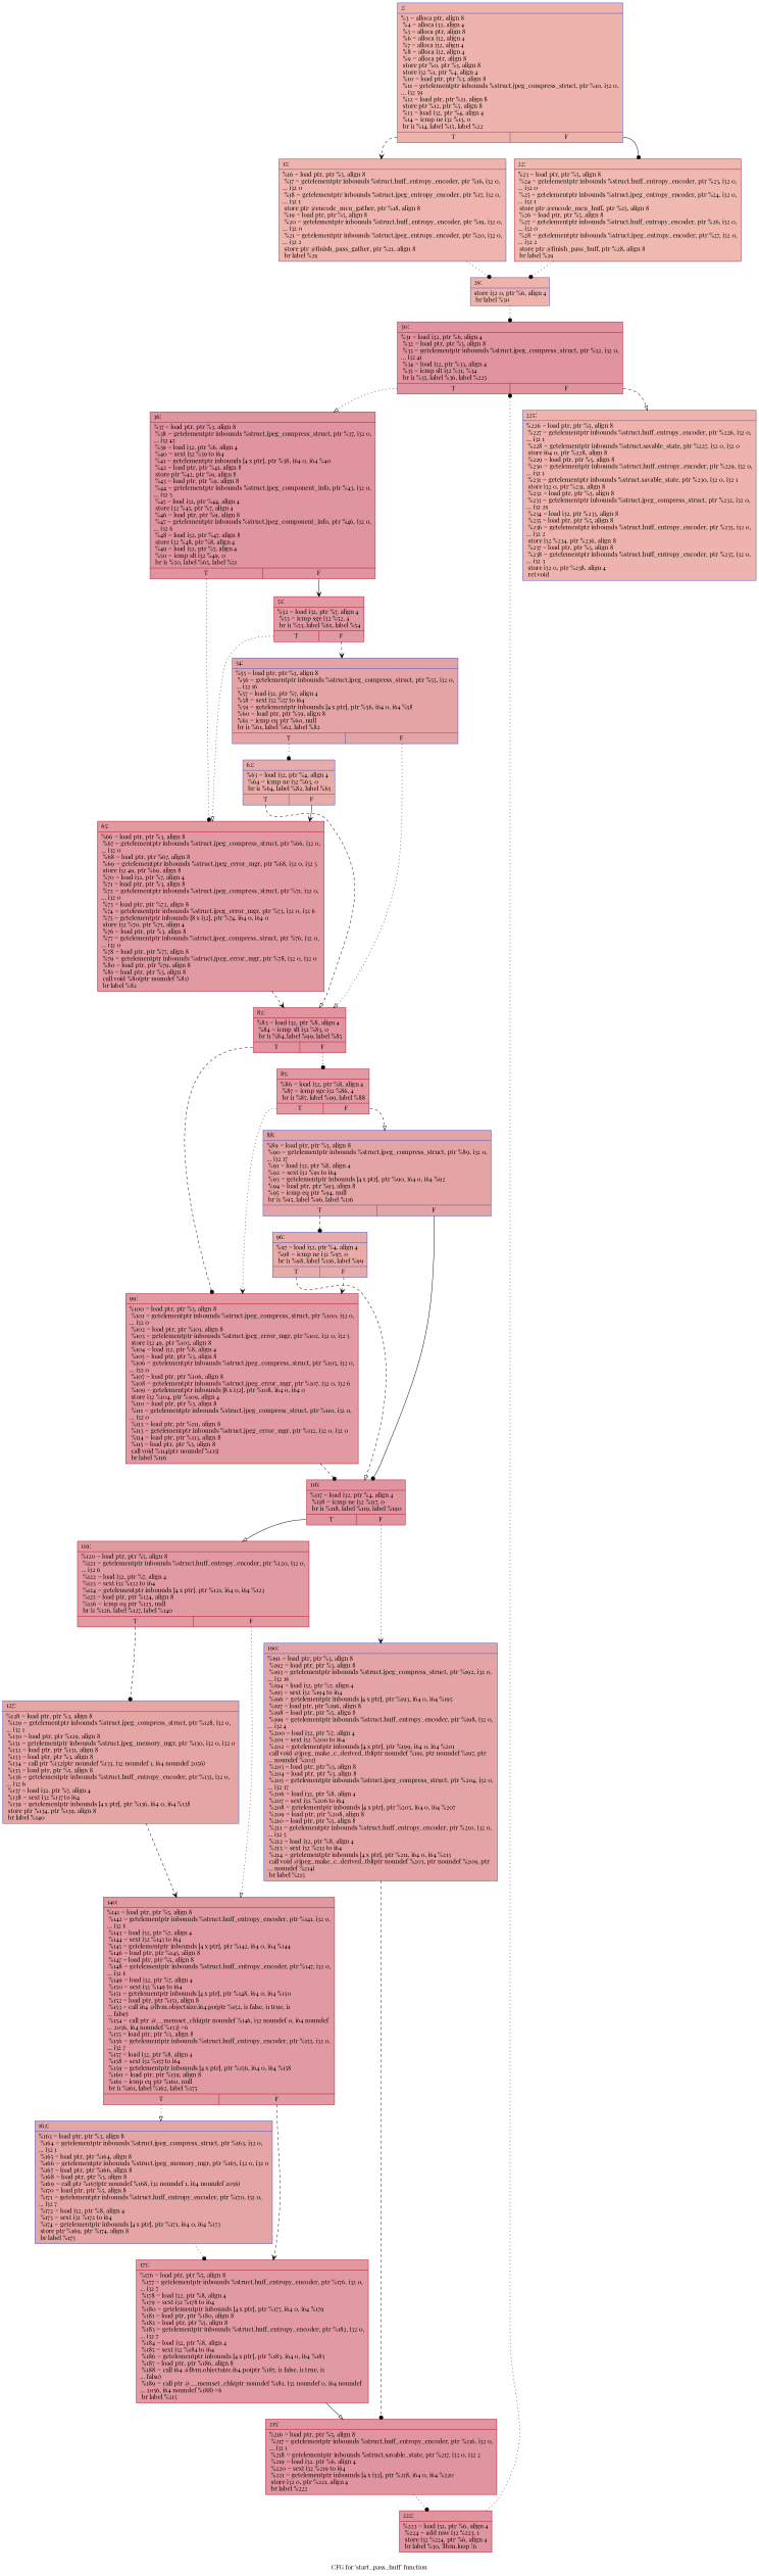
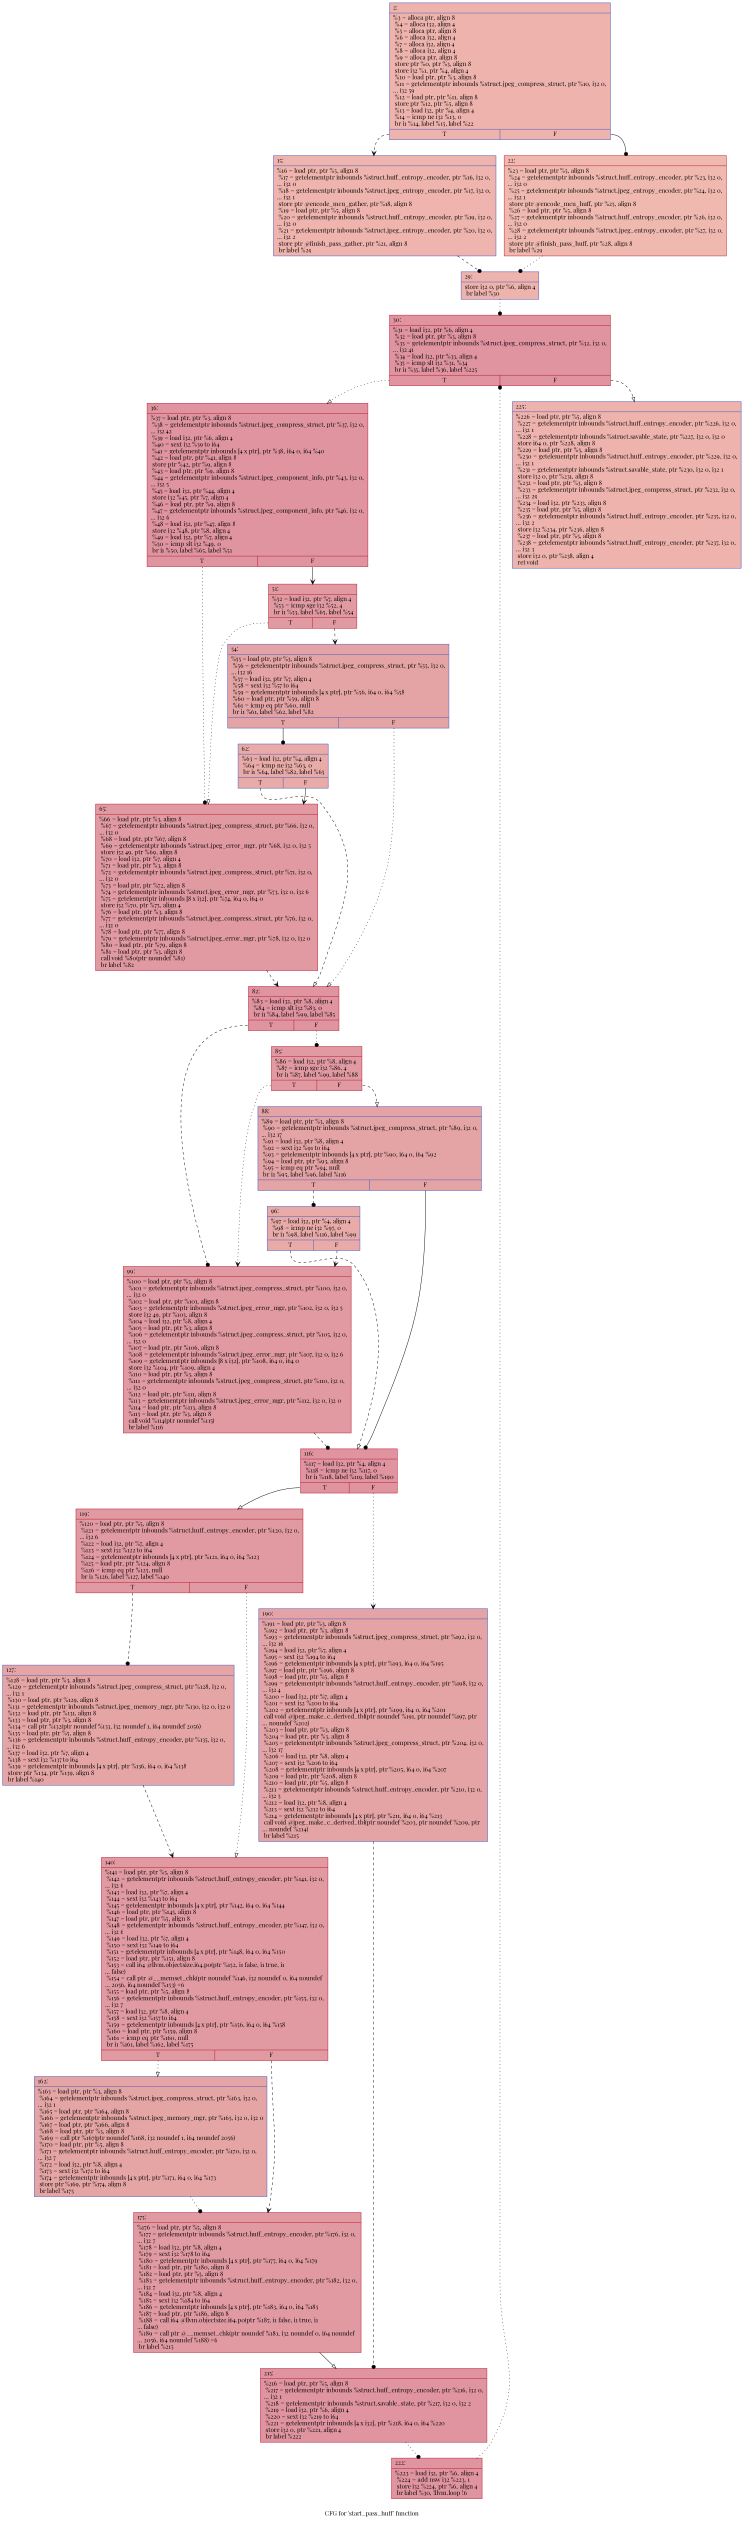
  digraph {
    fontname="Playfair Display"
    label="CFG for 'start_pass_huff' function"
    node [color="#b70d28ff" fillcolor="#bb1b2c70" fontname="Playfair Display" shape=record style=filled]
    edge [arrowhead=dot fontname="Playfair Display" style=dashed tailport=s0]
    n1 [color="#3d50c3ff" fillcolor="#d6524470" label="{2:\l|  %3 = alloca ptr, align 8\l  %4 = alloca i32, align 4\l  %5 = alloca ptr, align 8\l  %6 = alloca i32, align 4\l  %7 = alloca i32, align 4\l  %8 = alloca i32, align 4\l  %9 = alloca ptr, align 8\l  store ptr %0, ptr %3, align 8\l  store i32 %1, ptr %4, align 4\l  %10 = load ptr, ptr %3, align 8\l  %11 = getelementptr inbounds %struct.jpeg_compress_struct, ptr %10, i32 0,\l... i32 59\l  %12 = load ptr, ptr %11, align 8\l  store ptr %12, ptr %5, align 8\l  %13 = load i32, ptr %4, align 4\l  %14 = icmp ne i32 %13, 0\l  br i1 %14, label %15, label %22\l|{<s0>T|<s1>F}}"]
    n2 [color="#3d50c3ff" fillcolor="#d8564670" label="{15:\l|  %16 = load ptr, ptr %5, align 8\l  %17 = getelementptr inbounds %struct.huff_entropy_encoder, ptr %16, i32 0,\l... i32 0\l  %18 = getelementptr inbounds %struct.jpeg_entropy_encoder, ptr %17, i32 0,\l... i32 1\l  store ptr @encode_mcu_gather, ptr %18, align 8\l  %19 = load ptr, ptr %5, align 8\l  %20 = getelementptr inbounds %struct.huff_entropy_encoder, ptr %19, i32 0,\l... i32 0\l  %21 = getelementptr inbounds %struct.jpeg_entropy_encoder, ptr %20, i32 0,\l... i32 2\l  store ptr @finish_pass_gather, ptr %21, align 8\l  br label %29\l}"]
    n3 [fillcolor="#de614d70" label="{22:\l|  %23 = load ptr, ptr %5, align 8\l  %24 = getelementptr inbounds %struct.huff_entropy_encoder, ptr %23, i32 0,\l... i32 0\l  %25 = getelementptr inbounds %struct.jpeg_entropy_encoder, ptr %24, i32 0,\l... i32 1\l  store ptr @encode_mcu_huff, ptr %25, align 8\l  %26 = load ptr, ptr %5, align 8\l  %27 = getelementptr inbounds %struct.huff_entropy_encoder, ptr %26, i32 0,\l... i32 0\l  %28 = getelementptr inbounds %struct.jpeg_entropy_encoder, ptr %27, i32 0,\l... i32 2\l  store ptr @finish_pass_huff, ptr %28, align 8\l  br label %29\l}"]
    n4 [color="#3d50c3ff" fillcolor="#d6524470" label="{29:\l|  store i32 0, ptr %6, align 4\l  br label %30\l}"]
    n5 [fillcolor="#b70d2870" label="{30:\l|  %31 = load i32, ptr %6, align 4\l  %32 = load ptr, ptr %3, align 8\l  %33 = getelementptr inbounds %struct.jpeg_compress_struct, ptr %32, i32 0,\l... i32 41\l  %34 = load i32, ptr %33, align 4\l  %35 = icmp slt i32 %31, %34\l  br i1 %35, label %36, label %225\l|{<s0>T|<s1>F}}"]
    n6 [fillcolor="#b70d2870" label="{36:\l|  %37 = load ptr, ptr %3, align 8\l  %38 = getelementptr inbounds %struct.jpeg_compress_struct, ptr %37, i32 0,\l... i32 42\l  %39 = load i32, ptr %6, align 4\l  %40 = sext i32 %39 to i64\l  %41 = getelementptr inbounds [4 x ptr], ptr %38, i64 0, i64 %40\l  %42 = load ptr, ptr %41, align 8\l  store ptr %42, ptr %9, align 8\l  %43 = load ptr, ptr %9, align 8\l  %44 = getelementptr inbounds %struct.jpeg_component_info, ptr %43, i32 0,\l... i32 5\l  %45 = load i32, ptr %44, align 4\l  store i32 %45, ptr %7, align 4\l  %46 = load ptr, ptr %9, align 8\l  %47 = getelementptr inbounds %struct.jpeg_component_info, ptr %46, i32 0,\l... i32 6\l  %48 = load i32, ptr %47, align 8\l  store i32 %48, ptr %8, align 4\l  %49 = load i32, ptr %7, align 4\l  %50 = icmp slt i32 %49, 0\l  br i1 %50, label %65, label %51\l|{<s0>T|<s1>F}}"]
    n7 [color="#3d50c3ff" fillcolor="#d6524470" label="{225:\l|  %226 = load ptr, ptr %5, align 8\l  %227 = getelementptr inbounds %struct.huff_entropy_encoder, ptr %226, i32 0,\l... i32 1\l  %228 = getelementptr inbounds %struct.savable_state, ptr %227, i32 0, i32 0\l  store i64 0, ptr %228, align 8\l  %229 = load ptr, ptr %5, align 8\l  %230 = getelementptr inbounds %struct.huff_entropy_encoder, ptr %229, i32 0,\l... i32 1\l  %231 = getelementptr inbounds %struct.savable_state, ptr %230, i32 0, i32 1\l  store i32 0, ptr %231, align 8\l  %232 = load ptr, ptr %3, align 8\l  %233 = getelementptr inbounds %struct.jpeg_compress_struct, ptr %232, i32 0,\l... i32 29\l  %234 = load i32, ptr %233, align 8\l  %235 = load ptr, ptr %5, align 8\l  %236 = getelementptr inbounds %struct.huff_entropy_encoder, ptr %235, i32 0,\l... i32 2\l  store i32 %234, ptr %236, align 8\l  %237 = load ptr, ptr %5, align 8\l  %238 = getelementptr inbounds %struct.huff_entropy_encoder, ptr %237, i32 0,\l... i32 3\l  store i32 0, ptr %238, align 4\l  ret void\l}"]
    n8 [label="{65:\l|  %66 = load ptr, ptr %3, align 8\l  %67 = getelementptr inbounds %struct.jpeg_compress_struct, ptr %66, i32 0,\l... i32 0\l  %68 = load ptr, ptr %67, align 8\l  %69 = getelementptr inbounds %struct.jpeg_error_mgr, ptr %68, i32 0, i32 5\l  store i32 49, ptr %69, align 8\l  %70 = load i32, ptr %7, align 4\l  %71 = load ptr, ptr %3, align 8\l  %72 = getelementptr inbounds %struct.jpeg_compress_struct, ptr %71, i32 0,\l... i32 0\l  %73 = load ptr, ptr %72, align 8\l  %74 = getelementptr inbounds %struct.jpeg_error_mgr, ptr %73, i32 0, i32 6\l  %75 = getelementptr inbounds [8 x i32], ptr %74, i64 0, i64 0\l  store i32 %70, ptr %75, align 4\l  %76 = load ptr, ptr %3, align 8\l  %77 = getelementptr inbounds %struct.jpeg_compress_struct, ptr %76, i32 0,\l... i32 0\l  %78 = load ptr, ptr %77, align 8\l  %79 = getelementptr inbounds %struct.jpeg_error_mgr, ptr %78, i32 0, i32 0\l  %80 = load ptr, ptr %79, align 8\l  %81 = load ptr, ptr %3, align 8\l  call void %80(ptr noundef %81)\l  br label %82\l}"]
    n9 [label="{51:\l|  %52 = load i32, ptr %7, align 4\l  %53 = icmp sge i32 %52, 4\l  br i1 %53, label %65, label %54\l|{<s0>T|<s1>F}}"]
    n10 [fillcolor="#b70d2870" label="{82:\l|  %83 = load i32, ptr %8, align 4\l  %84 = icmp slt i32 %83, 0\l  br i1 %84, label %99, label %85\l|{<s0>T|<s1>F}}"]
    n11 [color="#3d50c3ff" fillcolor="#c32e3170" label="{54:\l|  %55 = load ptr, ptr %3, align 8\l  %56 = getelementptr inbounds %struct.jpeg_compress_struct, ptr %55, i32 0,\l... i32 16\l  %57 = load i32, ptr %7, align 4\l  %58 = sext i32 %57 to i64\l  %59 = getelementptr inbounds [4 x ptr], ptr %56, i64 0, i64 %58\l  %60 = load ptr, ptr %59, align 8\l  %61 = icmp eq ptr %60, null\l  br i1 %61, label %62, label %82\l|{<s0>T|<s1>F}}"]
    n12 [label="{99:\l|  %100 = load ptr, ptr %3, align 8\l  %101 = getelementptr inbounds %struct.jpeg_compress_struct, ptr %100, i32 0,\l... i32 0\l  %102 = load ptr, ptr %101, align 8\l  %103 = getelementptr inbounds %struct.jpeg_error_mgr, ptr %102, i32 0, i32 5\l  store i32 49, ptr %103, align 8\l  %104 = load i32, ptr %8, align 4\l  %105 = load ptr, ptr %3, align 8\l  %106 = getelementptr inbounds %struct.jpeg_compress_struct, ptr %105, i32 0,\l... i32 0\l  %107 = load ptr, ptr %106, align 8\l  %108 = getelementptr inbounds %struct.jpeg_error_mgr, ptr %107, i32 0, i32 6\l  %109 = getelementptr inbounds [8 x i32], ptr %108, i64 0, i64 0\l  store i32 %104, ptr %109, align 4\l  %110 = load ptr, ptr %3, align 8\l  %111 = getelementptr inbounds %struct.jpeg_compress_struct, ptr %110, i32 0,\l... i32 0\l  %112 = load ptr, ptr %111, align 8\l  %113 = getelementptr inbounds %struct.jpeg_error_mgr, ptr %112, i32 0, i32 0\l  %114 = load ptr, ptr %113, align 8\l  %115 = load ptr, ptr %3, align 8\l  call void %114(ptr noundef %115)\l  br label %116\l}"]
    n13 [label="{85:\l|  %86 = load i32, ptr %8, align 4\l  %87 = icmp sge i32 %86, 4\l  br i1 %87, label %99, label %88\l|{<s0>T|<s1>F}}"]
    n14 [color="#3d50c3ff" fillcolor="#cc403a70" label="{62:\l|  %63 = load i32, ptr %4, align 4\l  %64 = icmp ne i32 %63, 0\l  br i1 %64, label %82, label %65\l|{<s0>T|<s1>F}}"]
    n15 [fillcolor="#b70d2870" label="{116:\l|  %117 = load i32, ptr %4, align 4\l  %118 = icmp ne i32 %117, 0\l  br i1 %118, label %119, label %190\l|{<s0>T|<s1>F}}"]
    n16 [color="#3d50c3ff" fillcolor="#c32e3170" label="{88:\l|  %89 = load ptr, ptr %3, align 8\l  %90 = getelementptr inbounds %struct.jpeg_compress_struct, ptr %89, i32 0,\l... i32 17\l  %91 = load i32, ptr %8, align 4\l  %92 = sext i32 %91 to i64\l  %93 = getelementptr inbounds [4 x ptr], ptr %90, i64 0, i64 %92\l  %94 = load ptr, ptr %93, align 8\l  %95 = icmp eq ptr %94, null\l  br i1 %95, label %96, label %116\l|{<s0>T|<s1>F}}"]
    n17 [label="{119:\l|  %120 = load ptr, ptr %5, align 8\l  %121 = getelementptr inbounds %struct.huff_entropy_encoder, ptr %120, i32 0,\l... i32 6\l  %122 = load i32, ptr %7, align 4\l  %123 = sext i32 %122 to i64\l  %124 = getelementptr inbounds [4 x ptr], ptr %121, i64 0, i64 %123\l  %125 = load ptr, ptr %124, align 8\l  %126 = icmp eq ptr %125, null\l  br i1 %126, label %127, label %140\l|{<s0>T|<s1>F}}"]
    n18 [color="#3d50c3ff" fillcolor="#c32e3170" label="{190:\l|  %191 = load ptr, ptr %3, align 8\l  %192 = load ptr, ptr %3, align 8\l  %193 = getelementptr inbounds %struct.jpeg_compress_struct, ptr %192, i32 0,\l... i32 16\l  %194 = load i32, ptr %7, align 4\l  %195 = sext i32 %194 to i64\l  %196 = getelementptr inbounds [4 x ptr], ptr %193, i64 0, i64 %195\l  %197 = load ptr, ptr %196, align 8\l  %198 = load ptr, ptr %5, align 8\l  %199 = getelementptr inbounds %struct.huff_entropy_encoder, ptr %198, i32 0,\l... i32 4\l  %200 = load i32, ptr %7, align 4\l  %201 = sext i32 %200 to i64\l  %202 = getelementptr inbounds [4 x ptr], ptr %199, i64 0, i64 %201\l  call void @jpeg_make_c_derived_tbl(ptr noundef %191, ptr noundef %197, ptr\l... noundef %202)\l  %203 = load ptr, ptr %3, align 8\l  %204 = load ptr, ptr %3, align 8\l  %205 = getelementptr inbounds %struct.jpeg_compress_struct, ptr %204, i32 0,\l... i32 17\l  %206 = load i32, ptr %8, align 4\l  %207 = sext i32 %206 to i64\l  %208 = getelementptr inbounds [4 x ptr], ptr %205, i64 0, i64 %207\l  %209 = load ptr, ptr %208, align 8\l  %210 = load ptr, ptr %5, align 8\l  %211 = getelementptr inbounds %struct.huff_entropy_encoder, ptr %210, i32 0,\l... i32 5\l  %212 = load i32, ptr %8, align 4\l  %213 = sext i32 %212 to i64\l  %214 = getelementptr inbounds [4 x ptr], ptr %211, i64 0, i64 %213\l  call void @jpeg_make_c_derived_tbl(ptr noundef %203, ptr noundef %209, ptr\l... noundef %214)\l  br label %215\l}"]
    n19 [color="#3d50c3ff" fillcolor="#cc403a70" label="{96:\l|  %97 = load i32, ptr %4, align 4\l  %98 = icmp ne i32 %97, 0\l  br i1 %98, label %116, label %99\l|{<s0>T|<s1>F}}"]
    n20 [color="#3d50c3ff" fillcolor="#c5333470" label="{127:\l|  %128 = load ptr, ptr %3, align 8\l  %129 = getelementptr inbounds %struct.jpeg_compress_struct, ptr %128, i32 0,\l... i32 1\l  %130 = load ptr, ptr %129, align 8\l  %131 = getelementptr inbounds %struct.jpeg_memory_mgr, ptr %130, i32 0, i32 0\l  %132 = load ptr, ptr %131, align 8\l  %133 = load ptr, ptr %3, align 8\l  %134 = call ptr %132(ptr noundef %133, i32 noundef 1, i64 noundef 2056)\l  %135 = load ptr, ptr %5, align 8\l  %136 = getelementptr inbounds %struct.huff_entropy_encoder, ptr %135, i32 0,\l... i32 6\l  %137 = load i32, ptr %7, align 4\l  %138 = sext i32 %137 to i64\l  %139 = getelementptr inbounds [4 x ptr], ptr %136, i64 0, i64 %138\l  store ptr %134, ptr %139, align 8\l  br label %140\l}"]
    n21 [label="{140:\l|  %141 = load ptr, ptr %5, align 8\l  %142 = getelementptr inbounds %struct.huff_entropy_encoder, ptr %141, i32 0,\l... i32 6\l  %143 = load i32, ptr %7, align 4\l  %144 = sext i32 %143 to i64\l  %145 = getelementptr inbounds [4 x ptr], ptr %142, i64 0, i64 %144\l  %146 = load ptr, ptr %145, align 8\l  %147 = load ptr, ptr %5, align 8\l  %148 = getelementptr inbounds %struct.huff_entropy_encoder, ptr %147, i32 0,\l... i32 6\l  %149 = load i32, ptr %7, align 4\l  %150 = sext i32 %149 to i64\l  %151 = getelementptr inbounds [4 x ptr], ptr %148, i64 0, i64 %150\l  %152 = load ptr, ptr %151, align 8\l  %153 = call i64 @llvm.objectsize.i64.p0(ptr %152, i1 false, i1 true, i1\l... false)\l  %154 = call ptr @__memset_chk(ptr noundef %146, i32 noundef 0, i64 noundef\l... 2056, i64 noundef %153) #6\l  %155 = load ptr, ptr %5, align 8\l  %156 = getelementptr inbounds %struct.huff_entropy_encoder, ptr %155, i32 0,\l... i32 7\l  %157 = load i32, ptr %8, align 4\l  %158 = sext i32 %157 to i64\l  %159 = getelementptr inbounds [4 x ptr], ptr %156, i64 0, i64 %158\l  %160 = load ptr, ptr %159, align 8\l  %161 = icmp eq ptr %160, null\l  br i1 %161, label %162, label %175\l|{<s0>T|<s1>F}}"]
    n22 [fillcolor="#b70d2870" label="{215:\l|  %216 = load ptr, ptr %5, align 8\l  %217 = getelementptr inbounds %struct.huff_entropy_encoder, ptr %216, i32 0,\l... i32 1\l  %218 = getelementptr inbounds %struct.savable_state, ptr %217, i32 0, i32 2\l  %219 = load i32, ptr %6, align 4\l  %220 = sext i32 %219 to i64\l  %221 = getelementptr inbounds [4 x i32], ptr %218, i64 0, i64 %220\l  store i32 0, ptr %221, align 4\l  br label %222\l}"]
    n23 [color="#3d50c3ff" fillcolor="#c5333470" label="{162:\l|  %163 = load ptr, ptr %3, align 8\l  %164 = getelementptr inbounds %struct.jpeg_compress_struct, ptr %163, i32 0,\l... i32 1\l  %165 = load ptr, ptr %164, align 8\l  %166 = getelementptr inbounds %struct.jpeg_memory_mgr, ptr %165, i32 0, i32 0\l  %167 = load ptr, ptr %166, align 8\l  %168 = load ptr, ptr %3, align 8\l  %169 = call ptr %167(ptr noundef %168, i32 noundef 1, i64 noundef 2056)\l  %170 = load ptr, ptr %5, align 8\l  %171 = getelementptr inbounds %struct.huff_entropy_encoder, ptr %170, i32 0,\l... i32 7\l  %172 = load i32, ptr %8, align 4\l  %173 = sext i32 %172 to i64\l  %174 = getelementptr inbounds [4 x ptr], ptr %171, i64 0, i64 %173\l  store ptr %169, ptr %174, align 8\l  br label %175\l}"]
    n24 [label="{175:\l|  %176 = load ptr, ptr %5, align 8\l  %177 = getelementptr inbounds %struct.huff_entropy_encoder, ptr %176, i32 0,\l... i32 7\l  %178 = load i32, ptr %8, align 4\l  %179 = sext i32 %178 to i64\l  %180 = getelementptr inbounds [4 x ptr], ptr %177, i64 0, i64 %179\l  %181 = load ptr, ptr %180, align 8\l  %182 = load ptr, ptr %5, align 8\l  %183 = getelementptr inbounds %struct.huff_entropy_encoder, ptr %182, i32 0,\l... i32 7\l  %184 = load i32, ptr %8, align 4\l  %185 = sext i32 %184 to i64\l  %186 = getelementptr inbounds [4 x ptr], ptr %183, i64 0, i64 %185\l  %187 = load ptr, ptr %186, align 8\l  %188 = call i64 @llvm.objectsize.i64.p0(ptr %187, i1 false, i1 true, i1\l... false)\l  %189 = call ptr @__memset_chk(ptr noundef %181, i32 noundef 0, i64 noundef\l... 2056, i64 noundef %188) #6\l  br label %215\l}"]
    n25 [fillcolor="#b70d2870" label="{222:\l|  %223 = load i32, ptr %6, align 4\l  %224 = add nsw i32 %223, 1\l  store i32 %224, ptr %6, align 4\l  br label %30, !llvm.loop !6\l}"]
    n1 -> n2 [arrowhead=vee]
    n1 -> n3 [style=solid tailport=s1]
-   n2 -> n4 [style=dotted]
+   n2 -> n4
    n3 -> n4 [style=dotted]
    n4 -> n5 [style=dotted]
    n5 -> n6 [arrowhead=onormal style=dotted]
    n5 -> n7 [arrowhead=onormal tailport=s1]
    n6 -> n8 [style=dotted]
    n6 -> n9 [arrowhead=vee style=solid tailport=s1]
    n8 -> n10 [arrowhead=vee]
    n9 -> n8 [arrowhead=onormal style=dotted]
    n9 -> n11 [arrowhead=vee tailport=s1]
    n10 -> n12
    n10 -> n13 [style=dotted tailport=s1]
    n11 -> n10 [arrowhead=onormal style=dotted tailport=s1]
-   n11 -> n14 [style=dotted]
+   n11 -> n14 [style=solid]
    n12 -> n15
    n13 -> n12 [arrowhead=vee style=dotted]
    n13 -> n16 [arrowhead=onormal tailport=s1]
    n14 -> n8 [arrowhead=vee style=solid tailport=s1]
    n14 -> n10 [arrowhead=onormal]
    n15 -> n17 [arrowhead=onormal style=solid]
    n15 -> n18 [arrowhead=vee style=dotted tailport=s1]
    n16 -> n15 [style=solid tailport=s1]
    n16 -> n19
    n17 -> n20
    n17 -> n21 [arrowhead=onormal style=dotted tailport=s1]
    n18 -> n22
    n19 -> n12 [arrowhead=vee tailport=s1]
    n19 -> n15 [arrowhead=onormal]
    n20 -> n21 [arrowhead=vee]
    n21 -> n23 [arrowhead=onormal style=dotted]
    n21 -> n24 [arrowhead=vee tailport=s1]
    n22 -> n25 [style=dotted]
    n23 -> n24 [style=dotted]
    n24 -> n22 [arrowhead=onormal style=solid]
    n25 -> n5 [style=dotted]
  }
